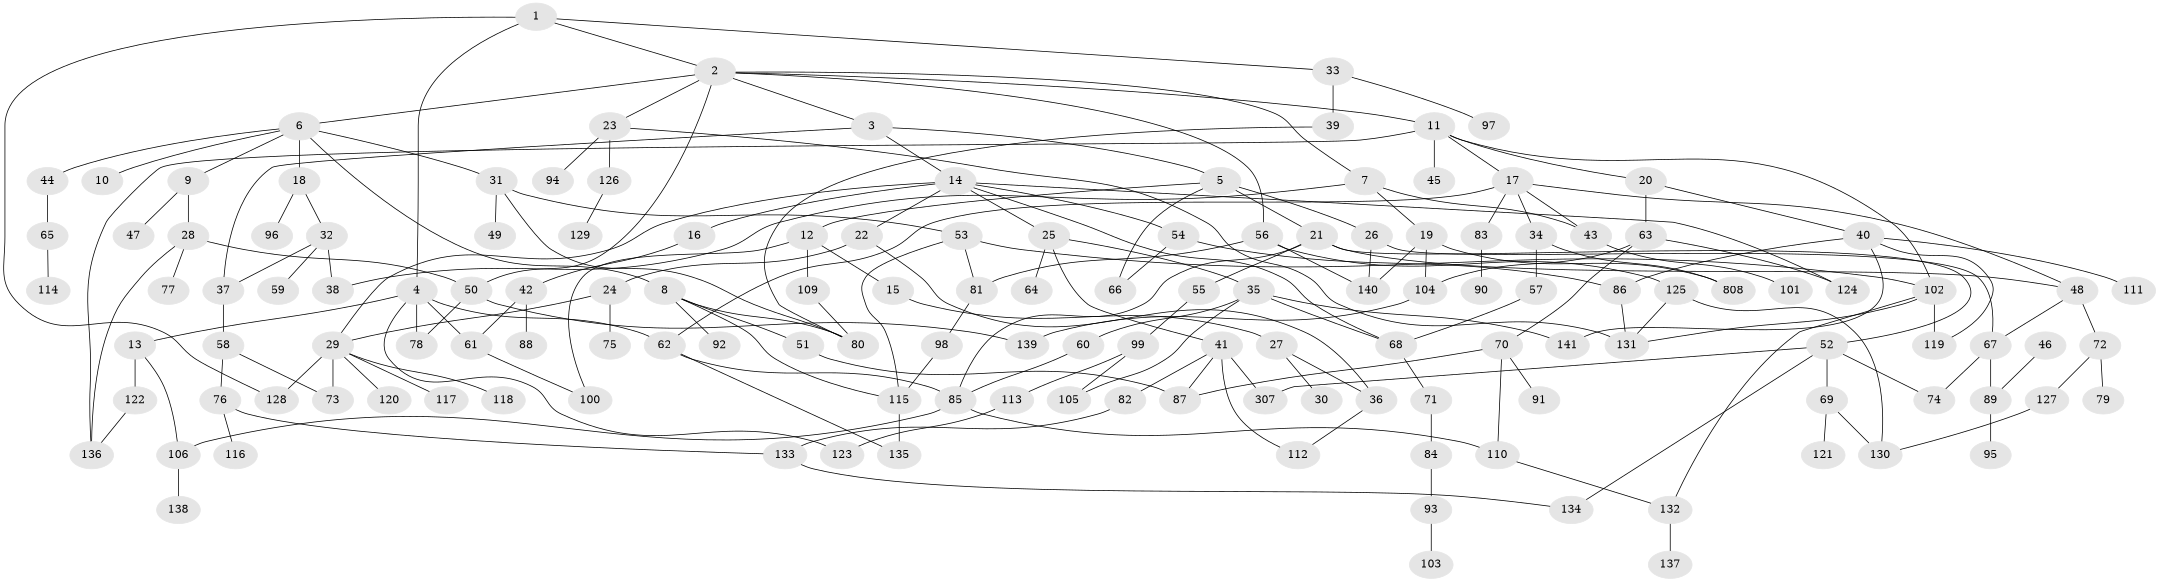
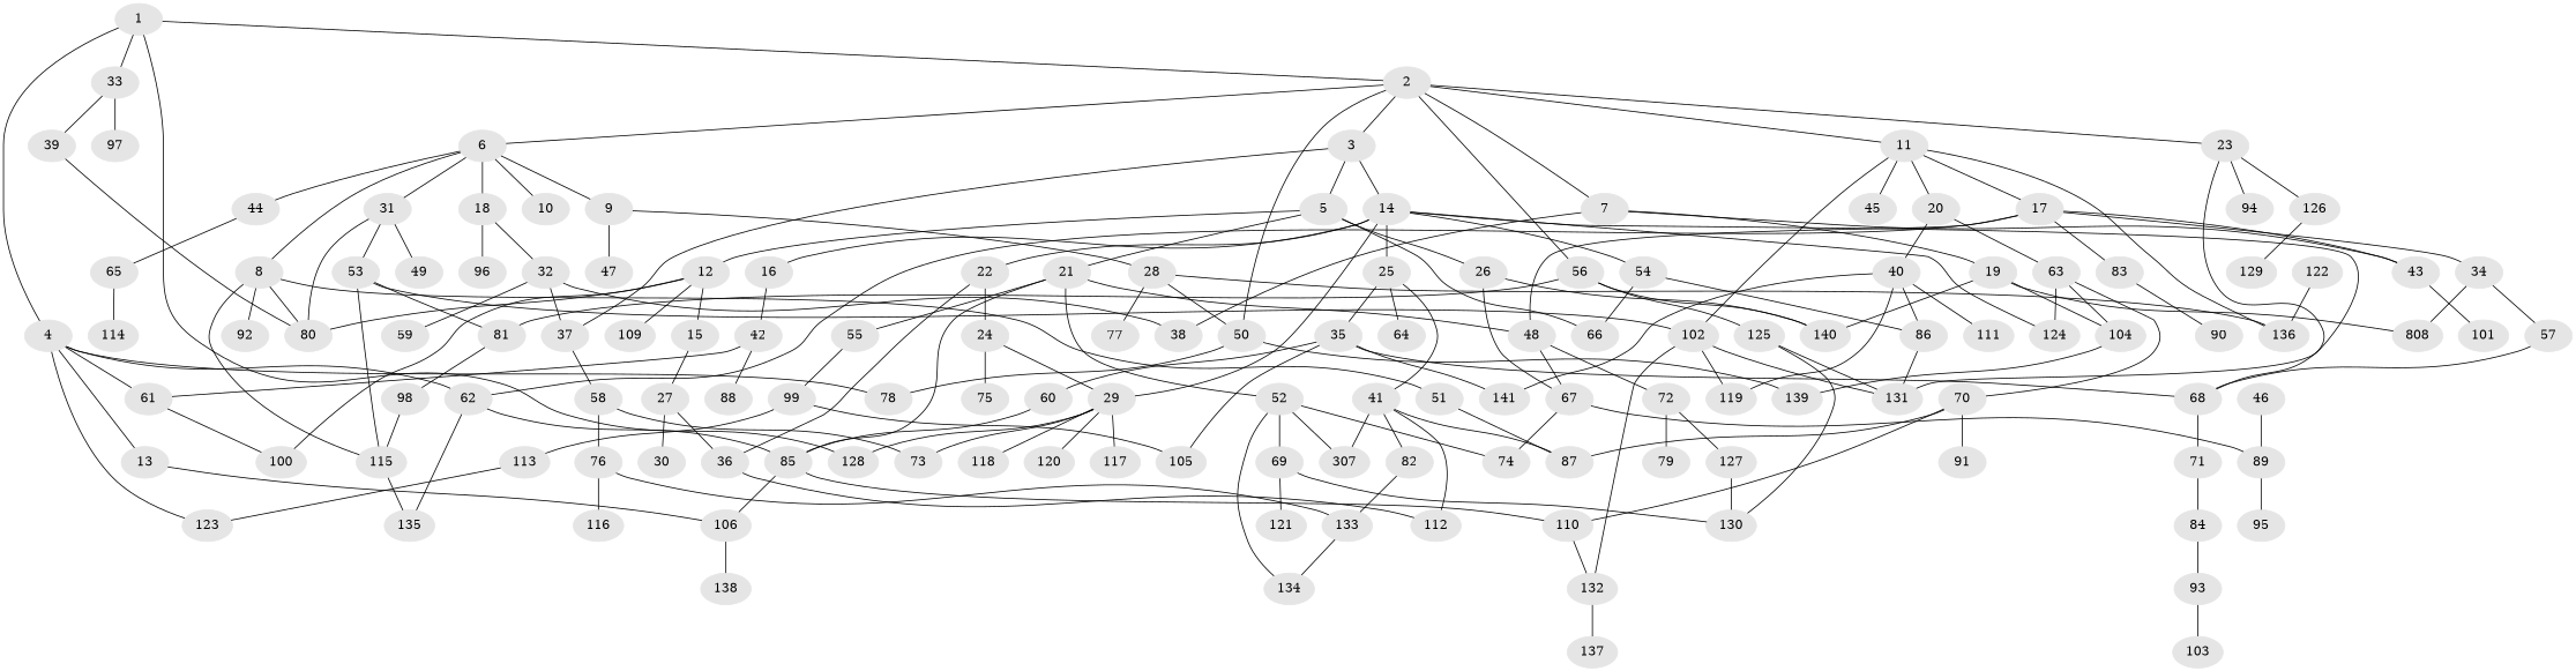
  graph {
    node [color=gray90 style=filled]
    1
    2
    4
    33
    128
    3
    6
    7
    11
    23
    50
    56
    13
    61
    62
    78
    123
    39
    97
    5
    14
    37
    8
    9
    10
    18
    31
    44
    19
    38
    43
    17
    20
    45
    102
    136
    94
    126
    131
    139
    140
    81
    125
    12
    21
    26
    66
    16
    22
    25
    29
    54
    68
    124
    58
    106
    122
    100
    85
    135
    80
    15
    109
    48
    52
    55
    67
    51
    92
    115
    28
    47
    32
    96
    49
    53
    65
    104
    n79 [label=808]
    101
    87
    77
    34
    83
    40
    63
    119
    132
    27
    138
    42
    24
    36
    35
    41
    64
    73
    117
    118
    120
    86
    71
    30
    88
    57
    72
    90
    59
    141
    111
    70
    n112 [label=307]
    69
    74
    134
    99
    110
    75
    112
    129
    60
    105
    82
    89
    46
    76
    133
    114
    95
    79
    127
    121
    130
    98
    113
    116
    91
    84
    93
    103
    137
    1 -- 2
    1 -- 4
    1 -- 33
    1 -- 128
    2 -- 3
    2 -- 6
    2 -- 7
    2 -- 11
    2 -- 23
    2 -- 50
    2 -- 56
    4 -- 13
    4 -- 61
    4 -- 62
    4 -- 78
    4 -- 123
    33 -- 39
    33 -- 97
    3 -- 5
    3 -- 14
    3 -- 37
    6 -- 8
    6 -- 9
    6 -- 10
    6 -- 18
    6 -- 31
    6 -- 44
    7 -- 19
    7 -- 38
    7 -- 43
    11 -- 17
    11 -- 20
    11 -- 45
    11 -- 102
    11 -- 136
    23 -- 94
    23 -- 126
    23 -- 131
    50 -- 78
    50 -- 139
    56 -- 140
    56 -- 81
    56 -- 125
    13 -- 106
-   13 -- 122
    61 -- 100
    62 -- 85
    62 -- 135
    39 -- 80
    5 -- 12
    5 -- 21
    5 -- 26
    5 -- 66
    14 -- 16
    14 -- 22
    14 -- 25
    14 -- 29
    14 -- 54
    14 -- 68
    14 -- 124
    37 -- 58
    8 -- 80
    8 -- 51
    8 -- 92
    8 -- 115
    9 -- 28
    9 -- 47
    18 -- 32
    18 -- 96
    31 -- 80
    31 -- 49
    31 -- 53
    44 -- 65
    19 -- 140
    19 -- 104
    19 -- n79
    43 -- 101
    17 -- 62
    17 -- 43
    17 -- 48
    17 -- 34
    17 -- 83
    20 -- 40
    20 -- 63
    102 -- 131
    102 -- 119
    102 -- 132
    126 -- 129
    81 -- 98
    125 -- 131
    125 -- 130
    12 -- 100
-   109 -- 80
+   12 -- 80
    12 -- 15
    12 -- 109
    21 -- 85
    21 -- 48
    21 -- 52
    21 -- 55
    26 -- 140
    26 -- 67
    16 -- 42
    22 -- 24
    22 -- 36
    25 -- 35
    25 -- 41
    25 -- 64
    29 -- 128
    29 -- 73
    29 -- 117
    29 -- 118
    29 -- 120
    54 -- 66
    54 -- 86
    68 -- 71
    58 -- 73
    58 -- 76
    106 -- 138
    122 -- 136
    85 -- 106
    85 -- 110
    15 -- 27
    48 -- 67
    48 -- 72
    52 -- n112
    52 -- 69
    52 -- 74
    52 -- 134
    55 -- 99
    67 -- 74
    67 -- 89
    51 -- 87
    115 -- 135
    28 -- 50
    28 -- 136
    28 -- 77
    32 -- 37
    32 -- 38
    32 -- 59
    53 -- 102
    53 -- 81
    53 -- 115
    65 -- 114
    104 -- 139
    34 -- n79
    34 -- 57
    83 -- 90
    40 -- 119
    40 -- 86
    40 -- 141
    40 -- 111
    63 -- 124
    63 -- 104
    63 -- 70
    132 -- 137
    27 -- 36
    27 -- 30
    42 -- 61
    42 -- 88
    24 -- 29
    24 -- 75
    36 -- 112
    35 -- 68
    35 -- 141
    35 -- 60
    35 -- 105
    41 -- 87
    41 -- n112
    41 -- 112
    41 -- 82
    86 -- 131
    71 -- 84
    57 -- 68
    72 -- 79
    72 -- 127
    70 -- 87
    70 -- 110
    70 -- 91
    69 -- 121
    69 -- 130
    99 -- 105
    99 -- 113
    110 -- 132
    60 -- 85
    82 -- 133
    89 -- 95
    46 -- 89
    76 -- 133
    76 -- 116
    133 -- 134
    127 -- 130
    98 -- 115
    113 -- 123
    84 -- 93
    93 -- 103
  }
